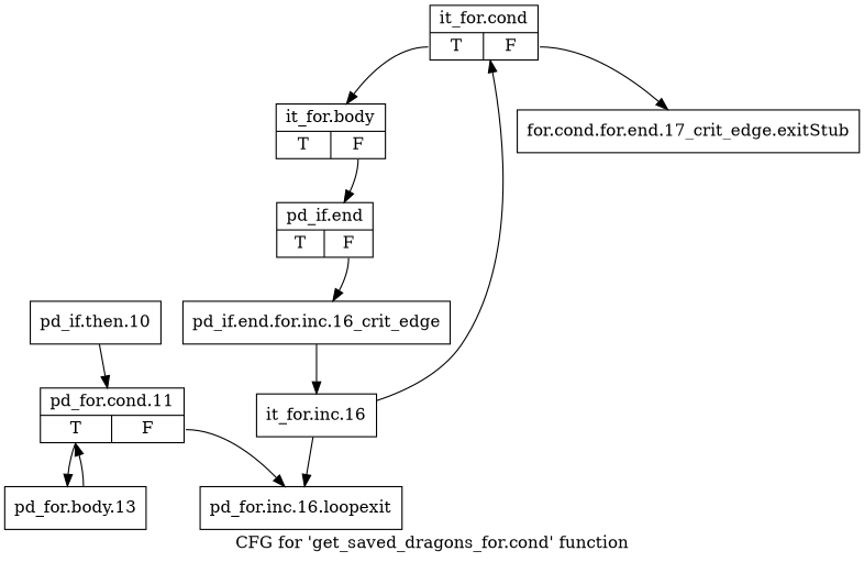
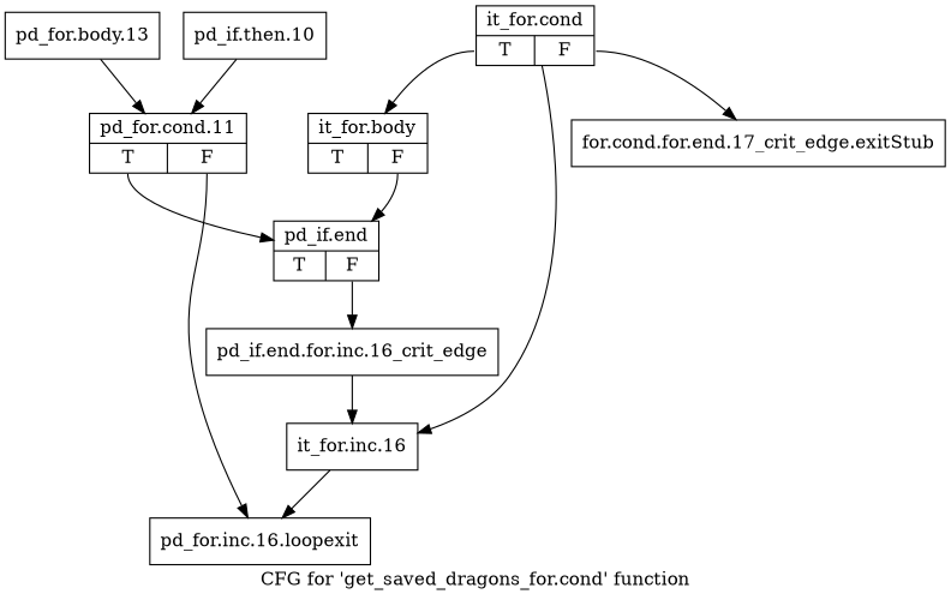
  digraph {
    label="CFG for 'get_saved_dragons_for.cond' function"
    node [shape=record]
    n1 [label="{it_for.cond|{<s0>T|<s1>F}}"]
    n2 [label="{for.cond.for.end.17_crit_edge.exitStub}"]
    n3 [label="{it_for.body|{<s0>T|<s1>F}}"]
    n4 [label="{pd_if.end|{<s0>T|<s1>F}}"]
    n5 [label="{pd_if.end.for.inc.16_crit_edge}"]
    n6 [label="{pd_if.then.10}"]
    n7 [label="{pd_for.cond.11|{<s0>T|<s1>F}}"]
    n8 [label="{it_for.inc.16}"]
    n9 [label="{pd_for.body.13}"]
    n10 [label="{pd_for.inc.16.loopexit}"]
    n1 -> n2 [tailport=s1]
    n1 -> n3 [tailport=s0]
    n3 -> n4 [tailport=s1]
    n4 -> n5 [tailport=s1]
    n5 -> n8
    n6 -> n7
-   n7 -> n9 [tailport=s0]
+   n7 -> n4 [tailport=s0]
    n7 -> n10 [tailport=s1]
-   n8 -> n1
+   n1 -> n8
    n8 -> n10
    n9 -> n7
  }
